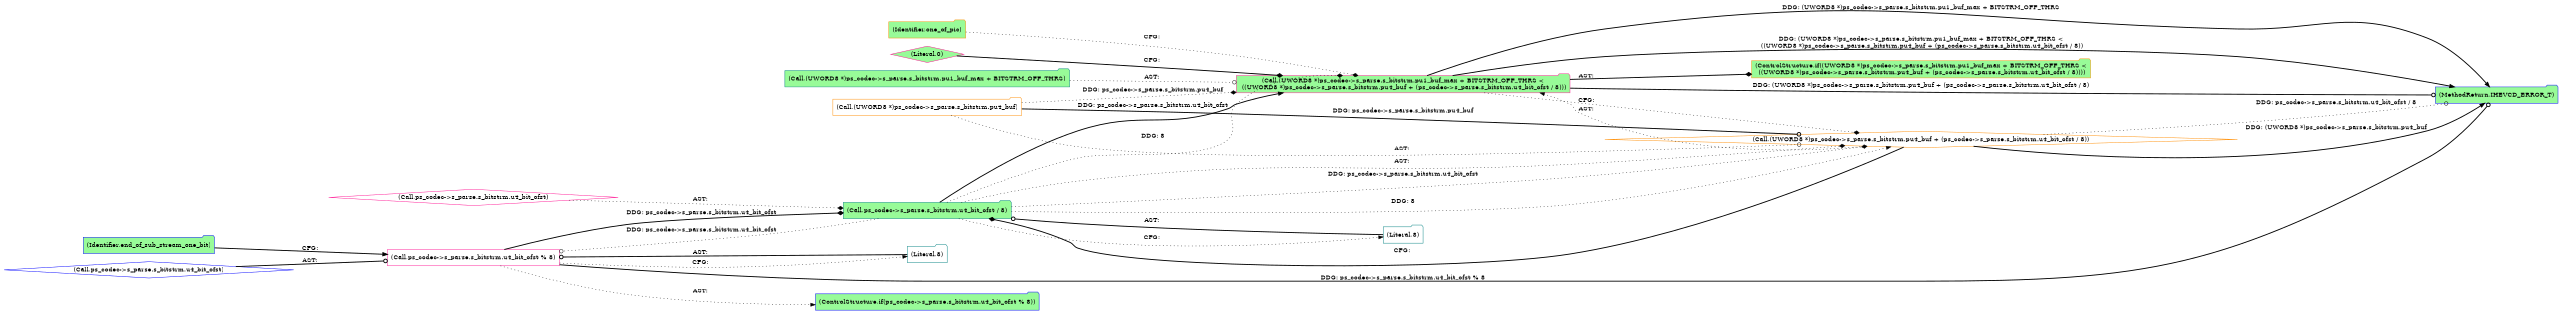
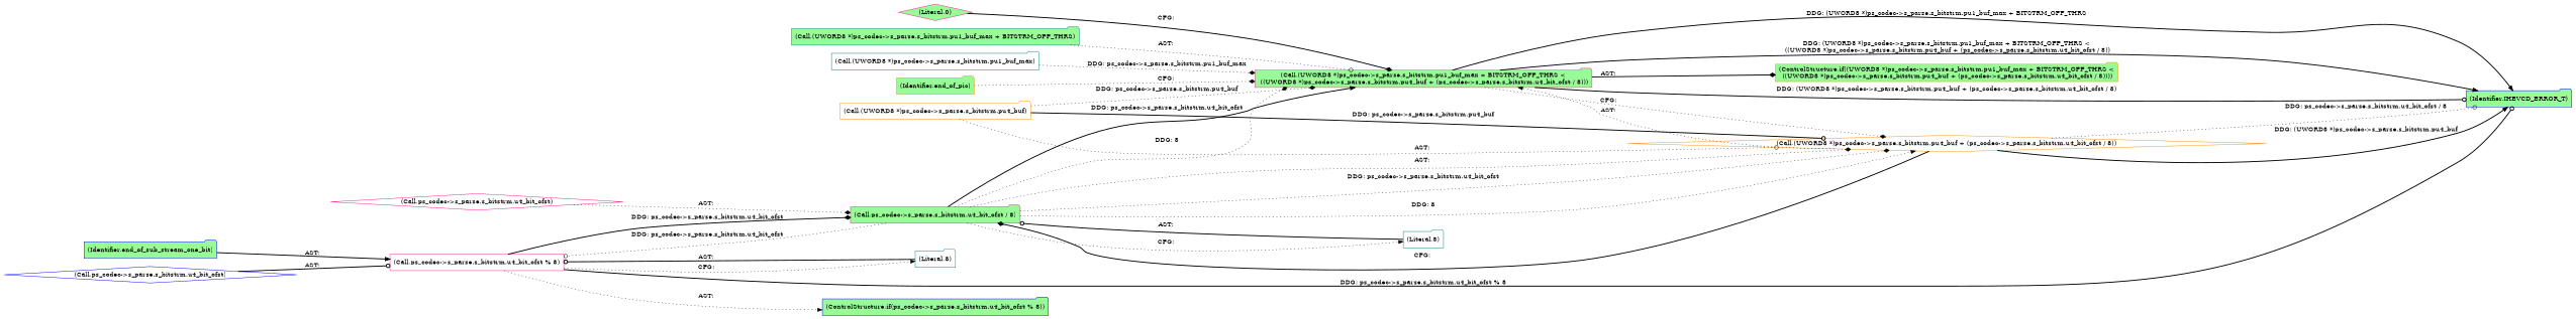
  digraph {
    rankdir=LR
    node [color=deeppink fillcolor=palegreen shape=folder style=filled]
    edge [arrowhead=diamond style=dotted]
    n1 [fillcolor=white label="(Call,ps_codec->s_parse.s_bitstrm.u4_bit_ofst % 8)" shape=box]
-   n2 [color=teal label="(Call,ps_codec->s_parse.s_bitstrm.u4_bit_ofst / 8)"]
+   n2 [label="(Call,ps_codec->s_parse.s_bitstrm.u4_bit_ofst / 8)"]
    n3 [color=blue label="(ControlStructure,if(ps_codec->s_parse.s_bitstrm.u4_bit_ofst % 8))"]
    n4 [color=teal fillcolor=white label="(Literal,8)"]
-   n5 [color=blue label="(MethodReturn,IHEVCD_ERROR_T)"]
+   n5 [color=blue label="(Identifier,IHEVCD_ERROR_T)"]
    n6 [label="(Call,(UWORD8 *)ps_codec->s_parse.s_bitstrm.pu1_buf_max + BITSTRM_OFF_THRS <\n ((UWORD8 *)ps_codec->s_parse.s_bitstrm.pu4_buf + (ps_codec->s_parse.s_bitstrm.u4_bit_ofst / 8)))"]
    n7 [color=darkorange fillcolor=white label="(Call,(UWORD8 *)ps_codec->s_parse.s_bitstrm.pu4_buf + (ps_codec->s_parse.s_bitstrm.u4_bit_ofst / 8))" shape=diamond]
    n8 [color=teal fillcolor=white label="(Literal,8)"]
    n9 [color=darkorange label="(ControlStructure,if((UWORD8 *)ps_codec->s_parse.s_bitstrm.pu1_buf_max + BITSTRM_OFF_THRS <\n ((UWORD8 *)ps_codec->s_parse.s_bitstrm.pu4_buf + (ps_codec->s_parse.s_bitstrm.u4_bit_ofst / 8))))"]
    n10 [fillcolor=white label="(Call,ps_codec->s_parse.s_bitstrm.u4_bit_ofst)" shape=diamond]
    n11 [label="(Literal,0)" shape=diamond]
    n12 [color=teal label="(Call,(UWORD8 *)ps_codec->s_parse.s_bitstrm.pu1_buf_max + BITSTRM_OFF_THRS)"]
    n13 [color=darkorange fillcolor=white label="(Call,(UWORD8 *)ps_codec->s_parse.s_bitstrm.pu4_buf)"]
+   n14 [color=teal fillcolor=white label="(Call,(UWORD8 *)ps_codec->s_parse.s_bitstrm.pu1_buf_max)"]
    n15 [color=blue label="(Identifier,end_of_sub_stream_one_bit)"]
-   n16 [color=darkorange label="(Identifier,one_of_pic)"]
+   n16 [color=darkorange label="(Identifier,end_of_pic)"]
    n17 [color=blue fillcolor=white label="(Call,ps_codec->s_parse.s_bitstrm.u4_bit_ofst)" shape=diamond]
    n1 -> n2 [label="DDG: ps_codec->s_parse.s_bitstrm.u4_bit_ofst" style=bold]
    n1 -> n3 [arrowhead=normal label="AST: "]
    n1 -> n4 [arrowhead=normal label="CFG: "]
    n1 -> n5 [arrowhead=odot label="DDG: ps_codec->s_parse.s_bitstrm.u4_bit_ofst % 8" style=bold]
    n2 -> n1 [arrowhead=odot label="DDG: ps_codec->s_parse.s_bitstrm.u4_bit_ofst"]
    n2 -> n6 [arrowhead=normal label="DDG: ps_codec->s_parse.s_bitstrm.u4_bit_ofst" style=bold]
    n2 -> n6 [label="DDG: 8"]
    n2 -> n7 [label="AST: "]
    n2 -> n7 [label="DDG: ps_codec->s_parse.s_bitstrm.u4_bit_ofst"]
    n2 -> n7 [arrowhead=normal label="DDG: 8"]
    n2 -> n8 [arrowhead=normal label="CFG: "]
    n4 -> n1 [arrowhead=odot label="AST: " style=bold]
    n6 -> n5 [arrowhead=odot label="DDG: (UWORD8 *)ps_codec->s_parse.s_bitstrm.pu4_buf + (ps_codec->s_parse.s_bitstrm.u4_bit_ofst / 8)" style=bold]
    n6 -> n5 [arrowhead=normal label="DDG: (UWORD8 *)ps_codec->s_parse.s_bitstrm.pu1_buf_max + BITSTRM_OFF_THRS" style=bold]
    n6 -> n5 [arrowhead=normal label="DDG: (UWORD8 *)ps_codec->s_parse.s_bitstrm.pu1_buf_max + BITSTRM_OFF_THRS <\n ((UWORD8 *)ps_codec->s_parse.s_bitstrm.pu4_buf + (ps_codec->s_parse.s_bitstrm.u4_bit_ofst / 8))" style=bold]
    n6 -> n7 [label="CFG: "]
    n6 -> n9 [label="AST: " style=bold]
    n7 -> n2 [label="CFG: " style=bold]
    n7 -> n5 [arrowhead=odot label="DDG: ps_codec->s_parse.s_bitstrm.u4_bit_ofst / 8"]
    n7 -> n5 [arrowhead=normal label="DDG: (UWORD8 *)ps_codec->s_parse.s_bitstrm.pu4_buf" style=bold]
    n7 -> n6 [arrowhead=normal label="AST: "]
    n8 -> n2 [arrowhead=odot label="AST: " style=bold]
    n10 -> n2 [label="AST: "]
    n11 -> n6 [label="CFG: " style=bold]
    n12 -> n6 [arrowhead=odot label="AST: "]
    n13 -> n6 [label="DDG: ps_codec->s_parse.s_bitstrm.pu4_buf"]
    n13 -> n7 [arrowhead=odot label="AST: "]
    n13 -> n7 [arrowhead=odot label="DDG: ps_codec->s_parse.s_bitstrm.pu4_buf" style=bold]
-   n15 -> n1 [arrowhead=normal label="CFG: " style=bold]
+   n14 -> n6 [label="DDG: ps_codec->s_parse.s_bitstrm.pu1_buf_max"]
+   n15 -> n1 [arrowhead=normal label="AST: " style=bold]
    n16 -> n6 [label="CFG: "]
    n17 -> n1 [arrowhead=odot label="AST: " style=bold]
  }
